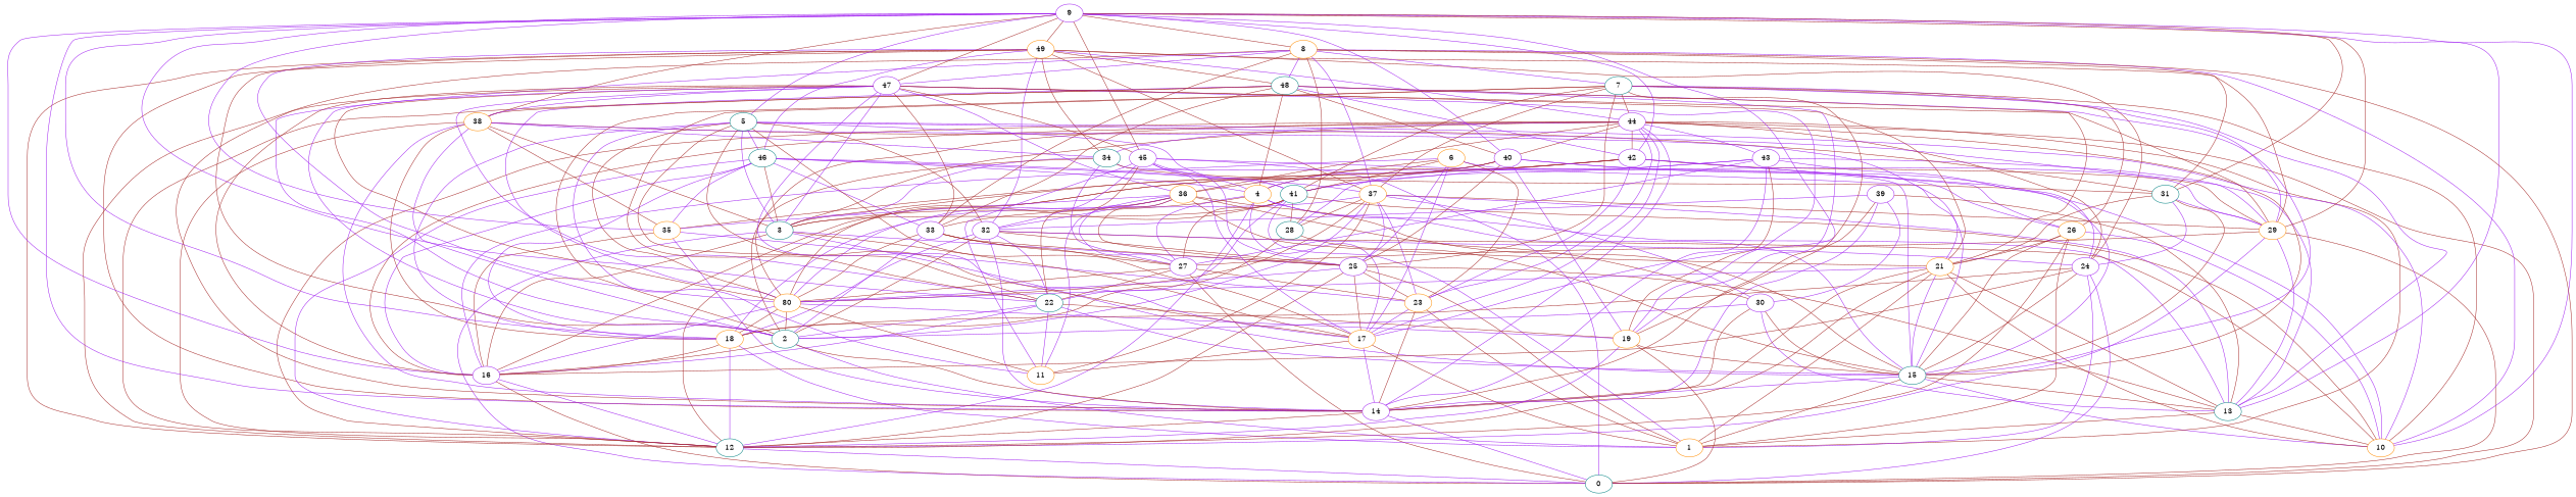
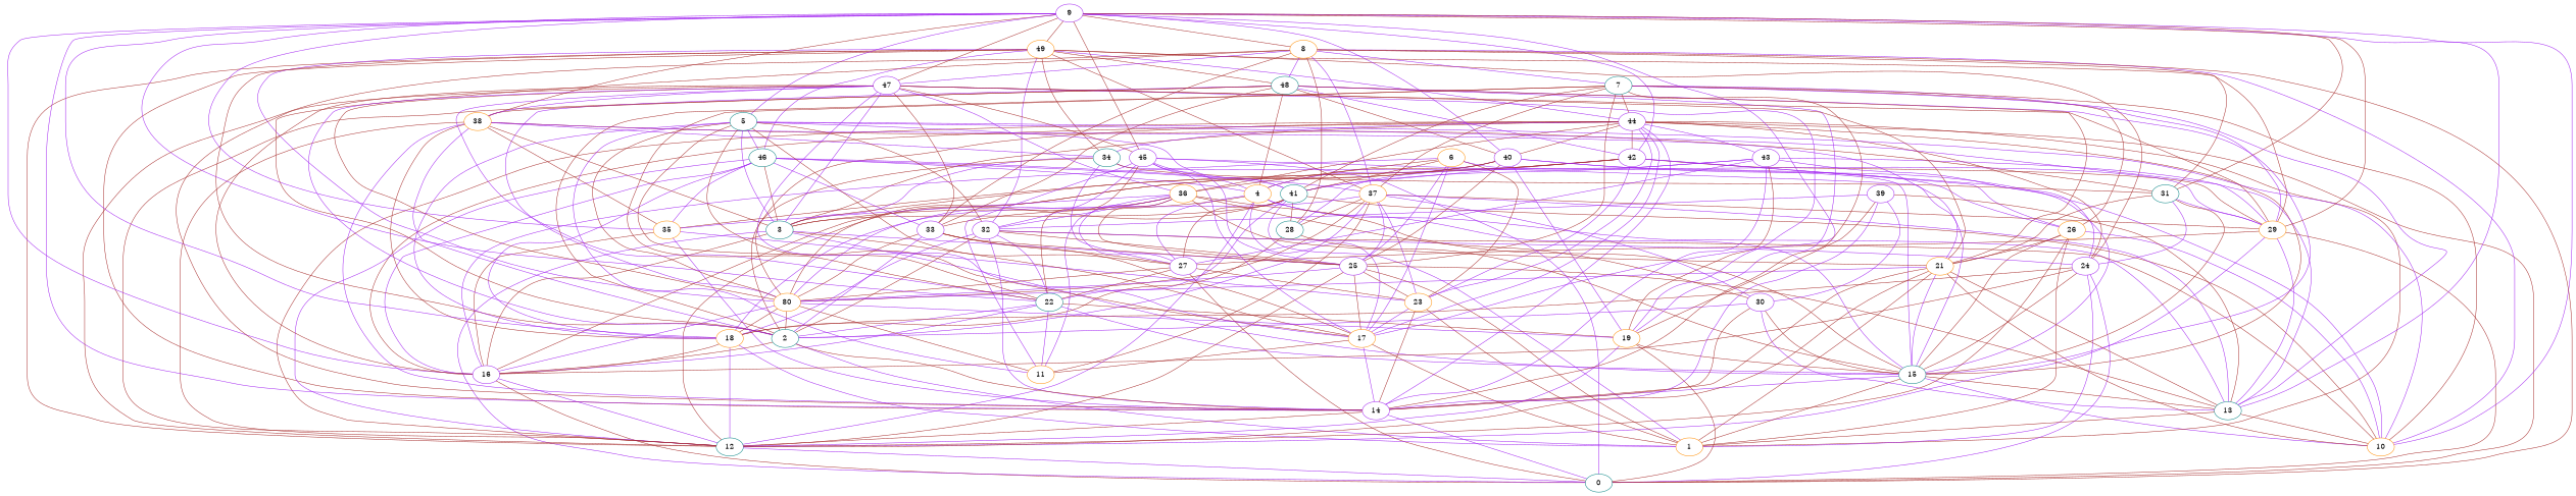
  digraph {
    node [color=darkorange]
    edge [color=brown dir=none]
    42 [color=purple]
    41 [color=teal]
    35
    23
    12 [color=teal]
    29
    15 [color=teal]
    26
    4
    16 [color=purple]
    3 [color=teal]
    22 [color=teal]
    28 [color=teal]
    27 [color=purple]
    10
    1
    14 [color=purple]
    17
    49
    37
    34 [color=teal]
    44 [color=purple]
    32 [color=purple]
    n24 [label=80]
    2 [color=teal]
    46 [color=teal]
    24 [color=purple]
    48 [color=teal]
    18
    11
    30 [color=purple]
    13 [color=teal]
    25 [color=purple]
    31 [color=teal]
    0 [color=teal]
    40 [color=purple]
    36
    43 [color=purple]
    19
    38
    21
    5 [color=teal]
    39 [color=purple]
    9 [color=purple]
    8
    47 [color=purple]
    45 [color=purple]
    7 [color=teal]
    33 [color=purple]
    6
    subgraph sub_1 {
      42
      41
      35
      23
      12
      29
      15
      26
      4
      16
      3
      22
      28
      27
      10
      1
      14
      17
      49
      37
      34
      44
      32
      n24
      2
      46
      24
      48
      18
      11
      30
      13
      25
      31
      0
      40
      36
      43
      19
      38
      21
      5
      39
      9
      8
      47
      45
      7
      33
      6
    }
    42 -> 41 [color=purple]
    42 -> 35
    42 -> 23 [color=purple]
    42 -> 12
    42 -> 29
    42 -> 15 [color=purple]
    42 -> 26 [color=purple]
    42 -> 4
    41 -> 16
    41 -> 3
    41 -> 22 [color=purple]
    41 -> 28
    41 -> 27
    41 -> 10
    41 -> 1 [color=purple]
    35 -> 23 [color=purple]
    35 -> 16
    35 -> 14 [color=purple]
    23 -> 1
    23 -> 14
    23 -> 17 [color=purple]
    12 -> 0 [color=purple]
    29 -> 12 [color=purple]
    29 -> 27
    29 -> 13 [color=purple]
    29 -> 0
    15 -> 10 [color=purple]
    15 -> 1
    15 -> 14 [color=purple]
    15 -> 13
    26 -> 12
    26 -> 15
    26 -> 10 [color=purple]
    26 -> 1
    26 -> 21
    4 -> 12 [color=purple]
    4 -> 15 [color=purple]
    4 -> 3
    4 -> 27 [color=purple]
    4 -> 17 [color=purple]
    4 -> 13 [color=purple]
    16 -> 12 [color=purple]
    16 -> 0
    3 -> 15 [color=purple]
    3 -> 16
    3 -> 17
    3 -> 25 [color=purple]
    3 -> 0 [color=purple]
    22 -> 15 [color=purple]
    22 -> 16 [color=purple]
    22 -> 2 [color=purple]
    22 -> 11 [color=purple]
    22 -> 19
    28 -> 15
    28 -> 18
    27 -> 23
    27 -> 22
    27 -> n24
    27 -> 0
    14 -> 12
    14 -> 0 [color=purple]
    17 -> 1
    17 -> 14 [color=purple]
    17 -> 11
    49 -> 12
    49 -> 29
    49 -> 14
    49 -> 37
    49 -> 34
    49 -> 44 [color=purple]
    49 -> 32 [color=purple]
    49 -> n24 [color=purple]
    49 -> 2
    49 -> 46 [color=purple]
    49 -> 24
    49 -> 48
    37 -> 23 [color=purple]
    37 -> 29
    37 -> 28
    37 -> n24
    37 -> 2 [color=purple]
    37 -> 18 [color=purple]
    37 -> 11
    37 -> 30 [color=purple]
    37 -> 13 [color=purple]
    37 -> 25 [color=purple]
    34 -> 15 [color=purple]
    34 -> 3 [color=purple]
    34 -> 27 [color=purple]
    34 -> 2
    34 -> 31
    44 -> 42
    44 -> 23 [color=purple]
    44 -> 12
    44 -> 15
    44 -> 16
    44 -> 3
    44 -> 1
    44 -> 14 [color=purple]
    44 -> 17 [color=purple]
    44 -> 34 [color=purple]
    44 -> n24
    44 -> 24
    44 -> 0
    44 -> 40
    44 -> 36
    44 -> 43 [color=purple]
    32 -> 22 [color=purple]
    32 -> 10
    32 -> 14 [color=purple]
    32 -> 2
    32 -> 24 [color=purple]
    32 -> 18 [color=purple]
    32 -> 25
    n24 -> 16 [color=purple]
    n24 -> 2
    n24 -> 18
    n24 -> 11
    n24 -> 19 [color=purple]
    2 -> 16
    2 -> 1 [color=purple]
    2 -> 14
    46 -> 41 [color=purple]
    46 -> 35 [color=purple]
    46 -> 12 [color=purple]
    46 -> 4 [color=purple]
    46 -> 16 [color=purple]
    46 -> 3
    46 -> 37 [color=purple]
    46 -> 18 [color=purple]
    46 -> 33 [color=purple]
    24 -> 15
    24 -> 16
    24 -> 1 [color=purple]
    24 -> 18
    24 -> 0 [color=purple]
    48 -> 42 [color=purple]
    48 -> 12
    48 -> 15 [color=purple]
    48 -> 4
    48 -> n24 [color=purple]
    48 -> 40
    48 -> 19 [color=purple]
    48 -> 38
    48 -> 21
    48 -> 33
    18 -> 12 [color=purple]
    18 -> 16
    18 -> 1 [color=purple]
    30 -> 15
    30 -> 14
    30 -> 2 [color=purple]
    30 -> 13 [color=purple]
    13 -> 10
    13 -> 1
    25 -> 23
    25 -> 12
    25 -> 1
    25 -> 17
    25 -> n24 [color=purple]
    25 -> 13
    31 -> 29 [color=purple]
    31 -> 15
    31 -> 24 [color=purple]
    31 -> 21
    40 -> 26 [color=purple]
    40 -> 4 [color=purple]
    40 -> 3
    40 -> 10 [color=purple]
    40 -> n24
    40 -> 25
    40 -> 19 [color=purple]
    36 -> 35 [color=purple]
    36 -> 15
    36 -> 27 [color=purple]
    36 -> 32 [color=purple]
    36 -> n24 [color=purple]
    36 -> 11 [color=purple]
    36 -> 30
    36 -> 25
    36 -> 21
    36 -> 33
    43 -> 41 [color=purple]
    43 -> 28 [color=purple]
    43 -> 27 [color=purple]
    43 -> 14 [color=purple]
    43 -> 24 [color=purple]
    43 -> 13 [color=purple]
    43 -> 19
    19 -> 12 [color=purple]
    19 -> 15
    19 -> 0
    38 -> 35
    38 -> 12
    38 -> 3
    38 -> 14 [color=purple]
    38 -> 34 [color=purple]
    38 -> 2 [color=purple]
    38 -> 18
    38 -> 31
    38 -> 21 [color=purple]
    21 -> 12
    21 -> 15 [color=purple]
    21 -> 10
    21 -> 1
    21 -> 14
    21 -> n24 [color=purple]
    21 -> 13
    5 -> 41 [color=purple]
    5 -> 29 [color=purple]
    5 -> 3 [color=purple]
    5 -> 22
    5 -> 27
    5 -> 10 [color=purple]
    5 -> 17
    5 -> 32
    5 -> n24
    5 -> 46 [color=purple]
    5 -> 18 [color=purple]
    5 -> 11 [color=purple]
    39 -> 14 [color=purple]
    39 -> 32 [color=purple]
    39 -> 30 [color=purple]
    39 -> 13
    39 -> 19
    9 -> 42 [color=purple]
    9 -> 35 [color=purple]
    9 -> 29
    9 -> 16 [color=purple]
    9 -> 22 [color=purple]
    9 -> 10 [color=purple]
    9 -> 14 [color=purple]
    9 -> 17 [color=purple]
    9 -> 49
    9 -> 18 [color=purple]
    9 -> 13 [color=purple]
    9 -> 31
    9 -> 40 [color=purple]
    9 -> 38
    9 -> 5 [color=purple]
    9 -> 8
    9 -> 47
    9 -> 45
    8 -> 12
    8 -> 28
    8 -> 10 [color=purple]
    8 -> 37 [color=purple]
-   8 -> 2 [color=purple]
+   8 -> 2
    8 -> 48 [color=purple]
    8 -> 31
    8 -> 0
    8 -> 47 [color=purple]
    8 -> 7 [color=purple]
    8 -> 33
    47 -> 29
    47 -> 16
    47 -> 3 [color=purple]
    47 -> 22 [color=purple]
    47 -> 14
    47 -> 17 [color=purple]
    47 -> n24
    47 -> 2 [color=purple]
    47 -> 36 [color=purple]
    47 -> 19 [color=purple]
    47 -> 38 [color=purple]
    47 -> 21
    47 -> 45
    47 -> 33
    45 -> 15 [color=purple]
    45 -> 4 [color=purple]
    45 -> 22
    45 -> 17 [color=purple]
    45 -> 32 [color=purple]
    45 -> 11 [color=purple]
    45 -> 25 [color=purple]
    45 -> 0 [color=purple]
    7 -> 41
    7 -> 29 [color=purple]
    7 -> 26
    7 -> 22
    7 -> 10
    7 -> 14
    7 -> 37
    7 -> 44
    7 -> 2
    7 -> 13 [color=purple]
    7 -> 25
    33 -> 27
    33 -> 17
    33 -> n24
    33 -> 2 [color=purple]
    33 -> 25
    6 -> 41
    6 -> 23
    6 -> 29 [color=purple]
    6 -> 16 [color=purple]
    6 -> 17 [color=purple]
    6 -> 25 [color=purple]
    6 -> 36
  }
